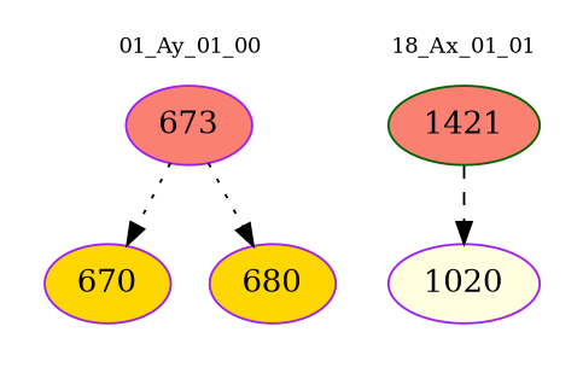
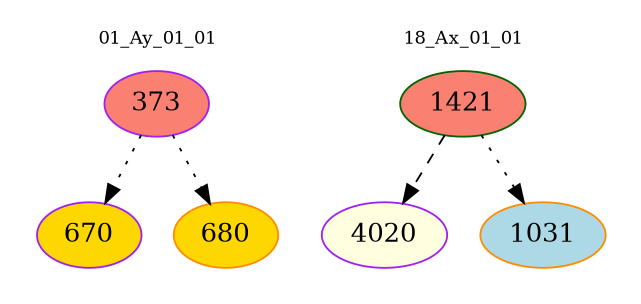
  digraph {
    node [color=purple fillcolor=salmon style=filled]
    edge [color=black style=dotted]
-   n1 [label=673]
+   n1 [label=373]
    n2 [fillcolor=gold label=670]
-   n3 [fillcolor=gold label=680]
+   n3 [color=darkorange fillcolor=gold label=680]
    n4 [color=darkgreen label=1421]
-   n5 [fillcolor=lightyellow label=1020]
+   n5 [fillcolor=lightyellow label=4020]
+   n6 [color=darkorange fillcolor=lightblue label=1031]
    subgraph cluster_1 {
      color=white
      fontsize=10
-     label="01_Ay_01_00"
+     label="01_Ay_01_01"
      n1
      n2
      n3
    }
    subgraph cluster_2 {
      color=white
      fontsize=10
      label="18_Ax_01_01"
      n4
      n5
+     n6
    }
    n1 -> n2
    n1 -> n3
    n4 -> n5 [style=dashed]
+   n4 -> n6
  }
